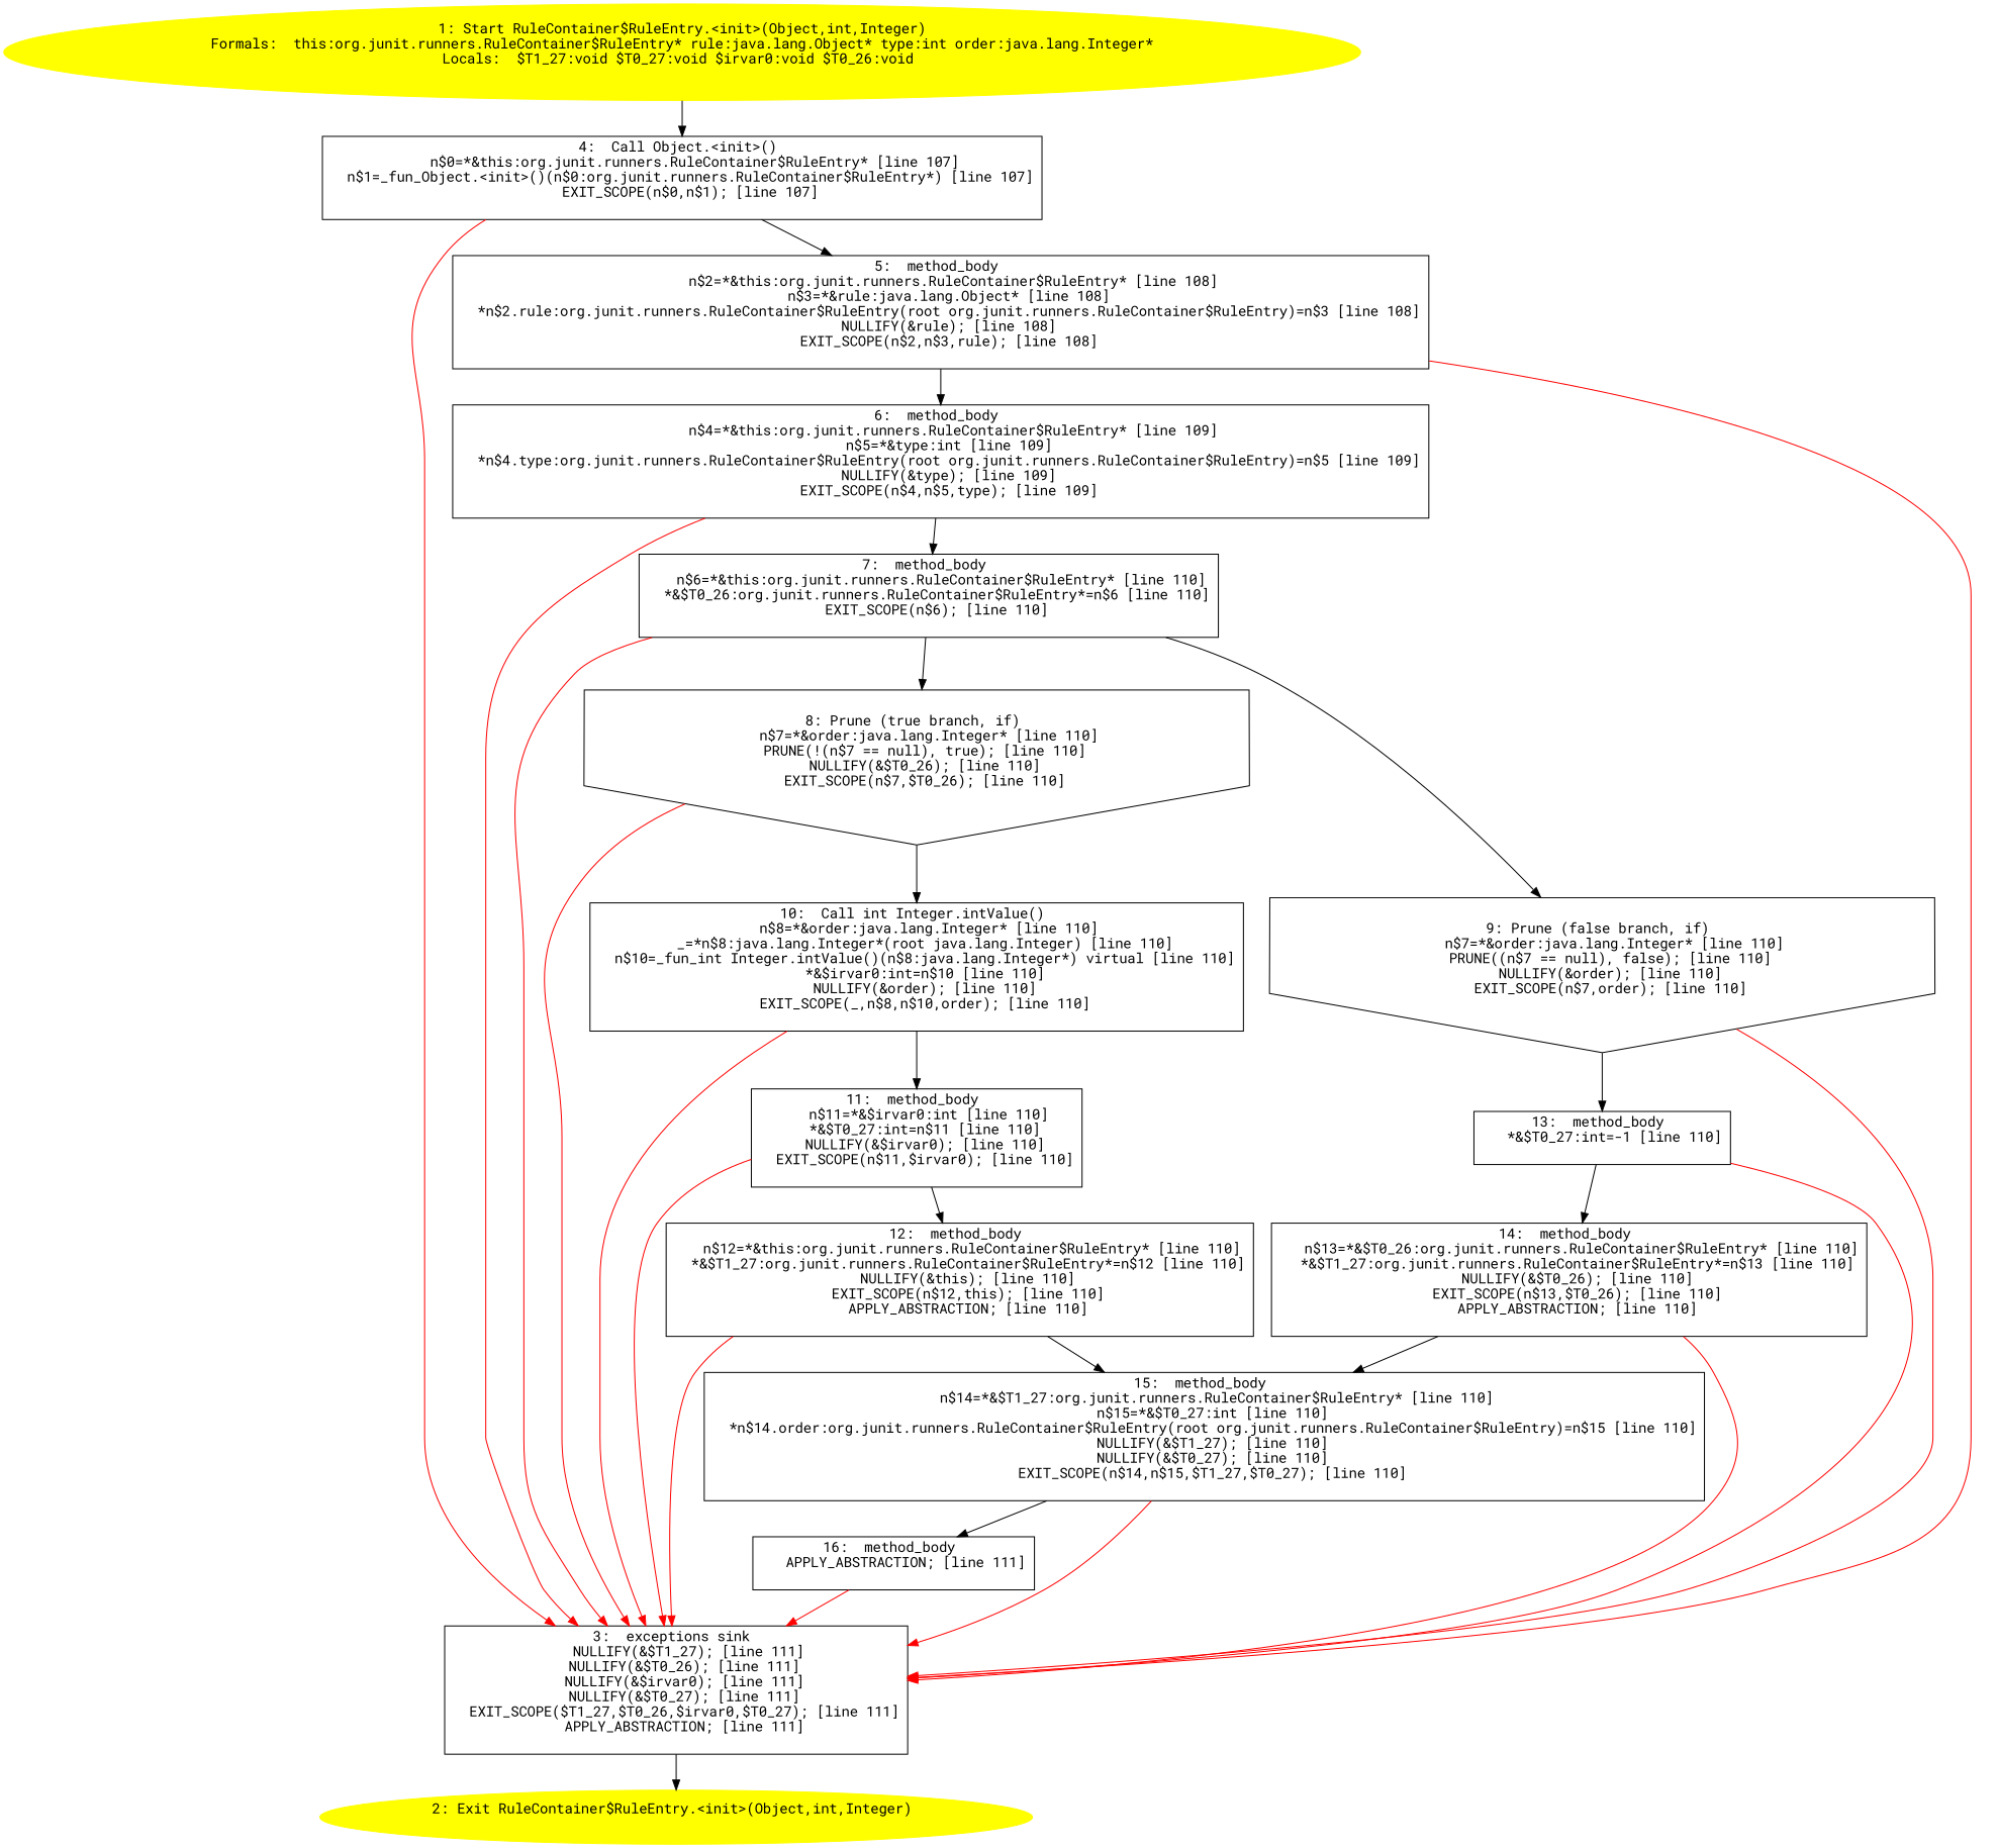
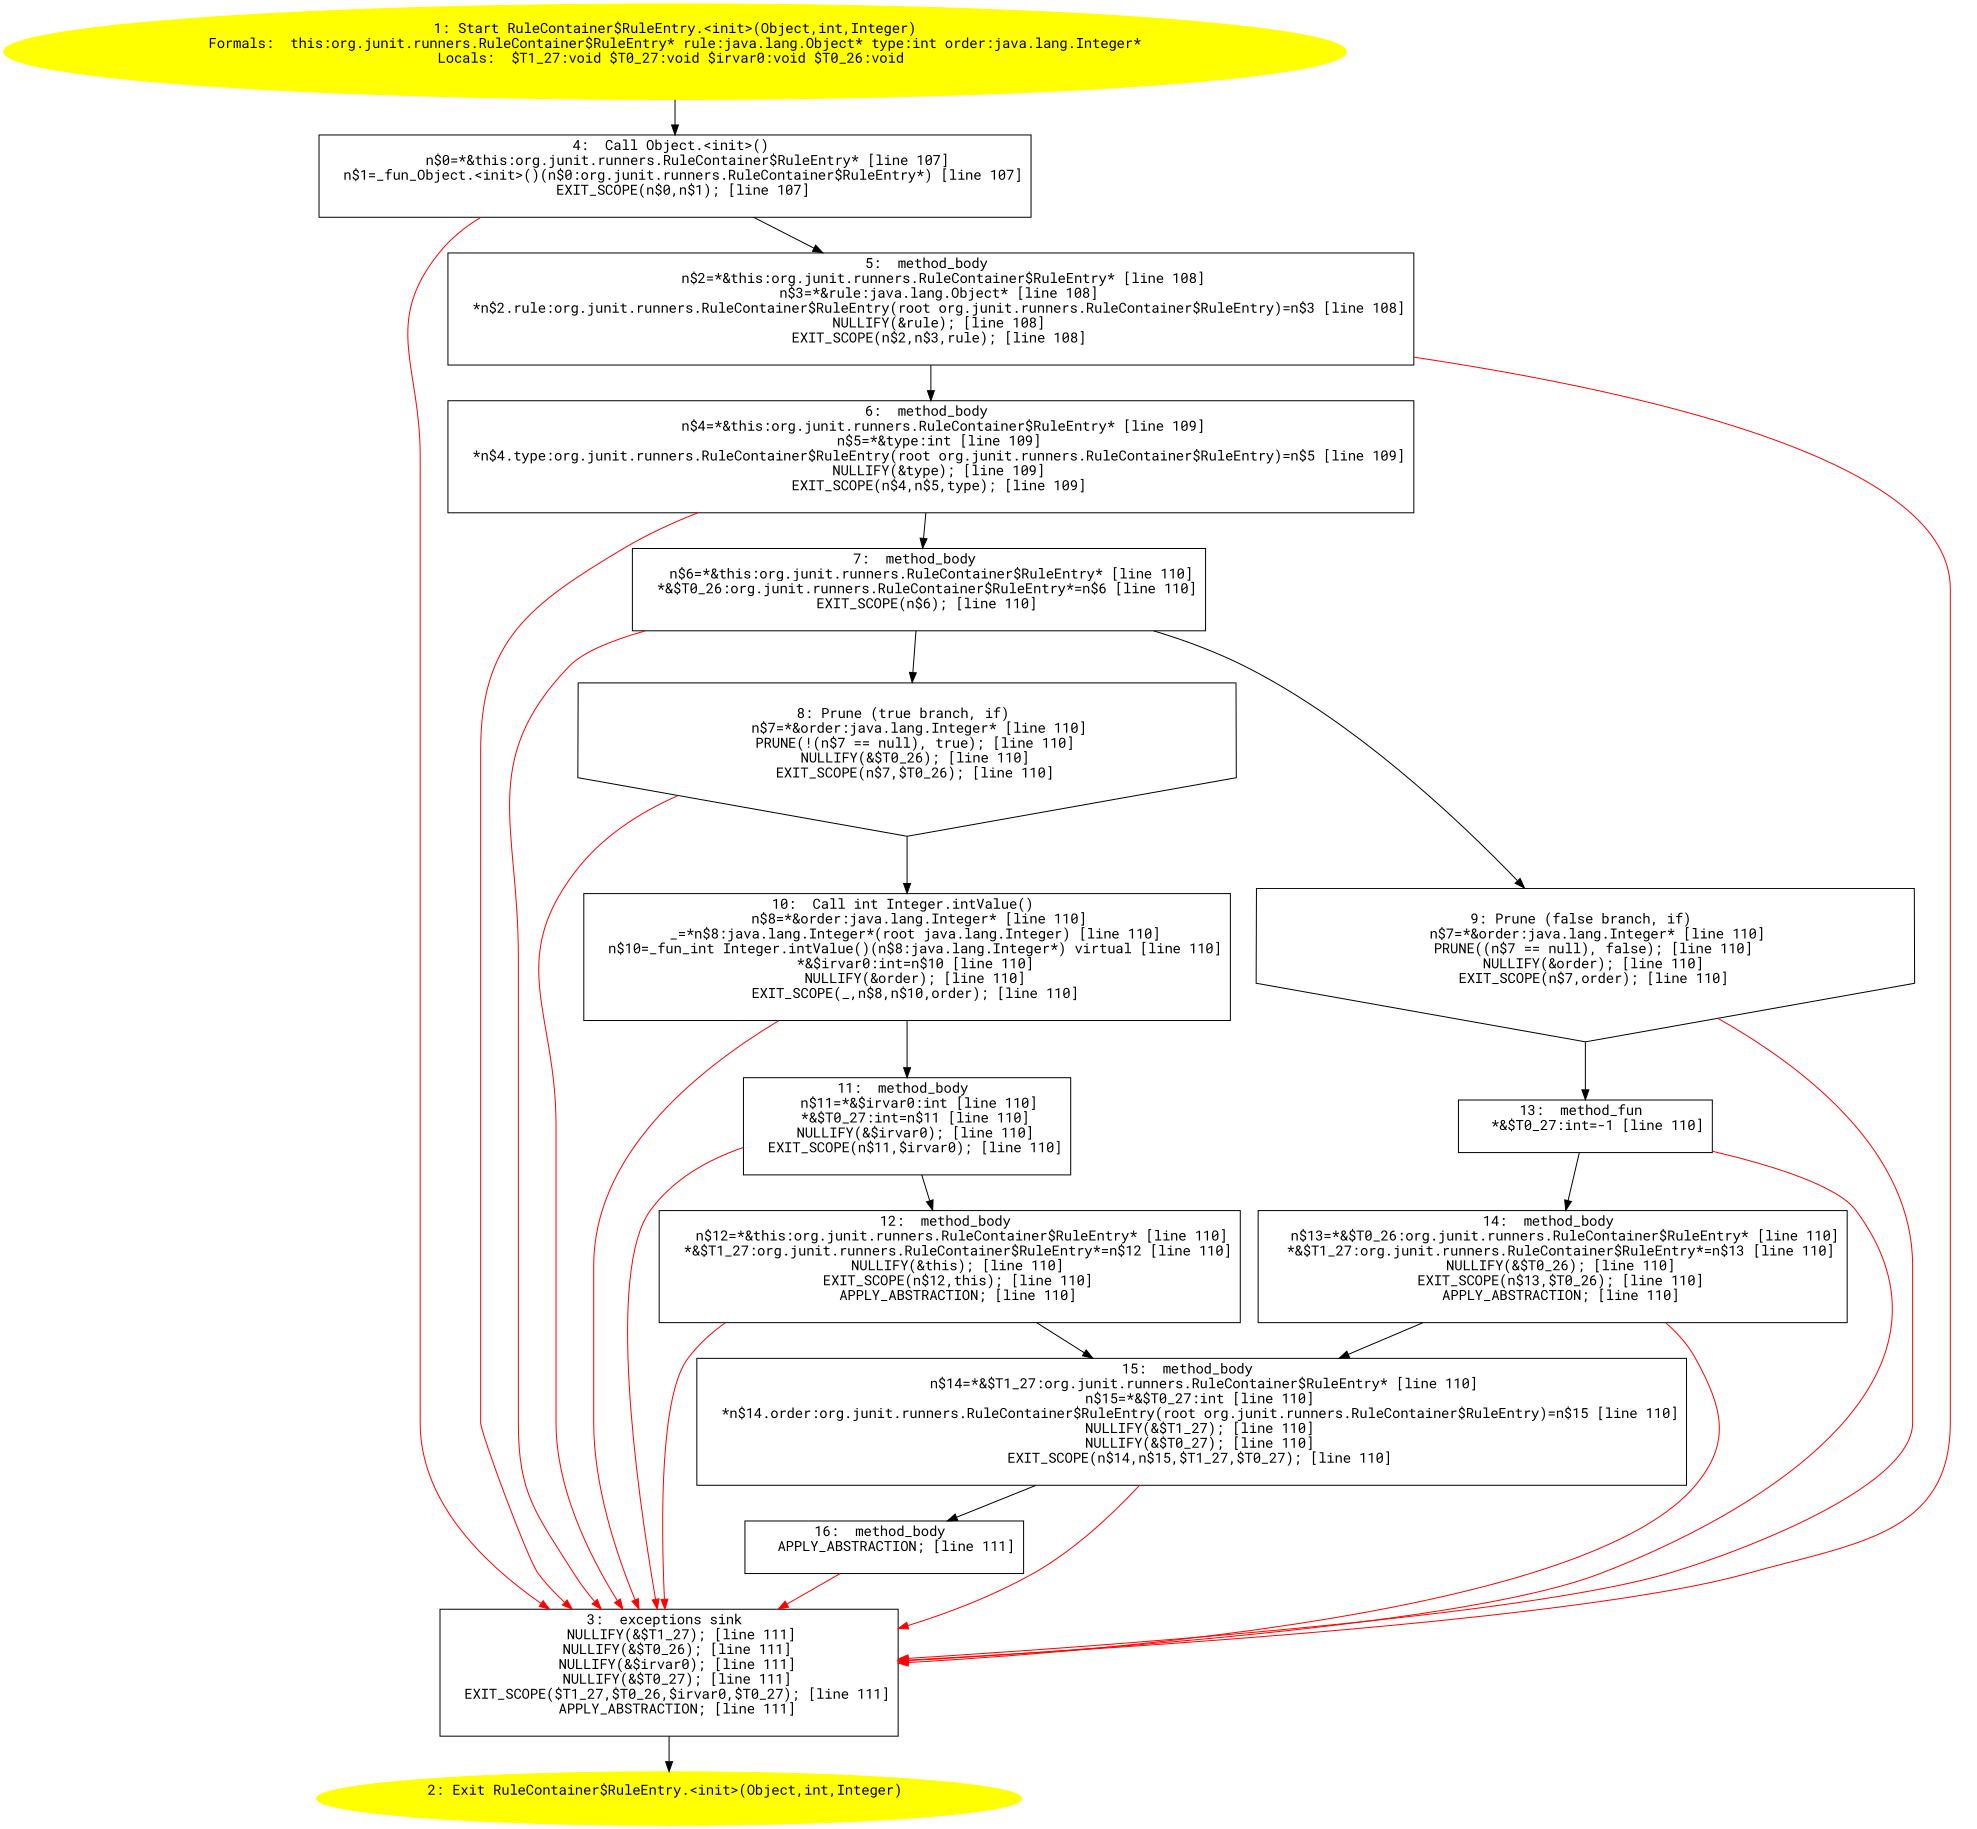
  digraph {
    fontname="Roboto Mono"
    node [fontname="Roboto Mono" shape=box]
    edge [fontname="Roboto Mono"]
    n1 [color=yellow label="1: Start RuleContainer$RuleEntry.<init>(Object,int,Integer)\nFormals:  this:org.junit.runners.RuleContainer$RuleEntry* rule:java.lang.Object* type:int order:java.lang.Integer*\nLocals:  $T1_27:void $T0_27:void $irvar0:void $T0_26:void \n  " style=filled shape=""]
    n2 [label="4:  Call Object.<init>() \n   n$0=*&this:org.junit.runners.RuleContainer$RuleEntry* [line 107]\n  n$1=_fun_Object.<init>()(n$0:org.junit.runners.RuleContainer$RuleEntry*) [line 107]\n  EXIT_SCOPE(n$0,n$1); [line 107]\n "]
    n3 [label="3:  exceptions sink \n   NULLIFY(&$T1_27); [line 111]\n  NULLIFY(&$T0_26); [line 111]\n  NULLIFY(&$irvar0); [line 111]\n  NULLIFY(&$T0_27); [line 111]\n  EXIT_SCOPE($T1_27,$T0_26,$irvar0,$T0_27); [line 111]\n  APPLY_ABSTRACTION; [line 111]\n "]
    n4 [label="5:  method_body \n   n$2=*&this:org.junit.runners.RuleContainer$RuleEntry* [line 108]\n  n$3=*&rule:java.lang.Object* [line 108]\n  *n$2.rule:org.junit.runners.RuleContainer$RuleEntry(root org.junit.runners.RuleContainer$RuleEntry)=n$3 [line 108]\n  NULLIFY(&rule); [line 108]\n  EXIT_SCOPE(n$2,n$3,rule); [line 108]\n "]
    n5 [color=yellow label="2: Exit RuleContainer$RuleEntry.<init>(Object,int,Integer) \n  " style=filled shape=""]
    n6 [label="6:  method_body \n   n$4=*&this:org.junit.runners.RuleContainer$RuleEntry* [line 109]\n  n$5=*&type:int [line 109]\n  *n$4.type:org.junit.runners.RuleContainer$RuleEntry(root org.junit.runners.RuleContainer$RuleEntry)=n$5 [line 109]\n  NULLIFY(&type); [line 109]\n  EXIT_SCOPE(n$4,n$5,type); [line 109]\n "]
    n7 [label="7:  method_body \n   n$6=*&this:org.junit.runners.RuleContainer$RuleEntry* [line 110]\n  *&$T0_26:org.junit.runners.RuleContainer$RuleEntry*=n$6 [line 110]\n  EXIT_SCOPE(n$6); [line 110]\n "]
    n8 [label="8: Prune (true branch, if) \n   n$7=*&order:java.lang.Integer* [line 110]\n  PRUNE(!(n$7 == null), true); [line 110]\n  NULLIFY(&$T0_26); [line 110]\n  EXIT_SCOPE(n$7,$T0_26); [line 110]\n " shape=invhouse]
    n9 [label="9: Prune (false branch, if) \n   n$7=*&order:java.lang.Integer* [line 110]\n  PRUNE((n$7 == null), false); [line 110]\n  NULLIFY(&order); [line 110]\n  EXIT_SCOPE(n$7,order); [line 110]\n " shape=invhouse]
    n10 [label="10:  Call int Integer.intValue() \n   n$8=*&order:java.lang.Integer* [line 110]\n  _=*n$8:java.lang.Integer*(root java.lang.Integer) [line 110]\n  n$10=_fun_int Integer.intValue()(n$8:java.lang.Integer*) virtual [line 110]\n  *&$irvar0:int=n$10 [line 110]\n  NULLIFY(&order); [line 110]\n  EXIT_SCOPE(_,n$8,n$10,order); [line 110]\n "]
-   n11 [label="13:  method_body \n   *&$T0_27:int=-1 [line 110]\n "]
+   n11 [label="13:  method_fun \n   *&$T0_27:int=-1 [line 110]\n "]
    n12 [label="11:  method_body \n   n$11=*&$irvar0:int [line 110]\n  *&$T0_27:int=n$11 [line 110]\n  NULLIFY(&$irvar0); [line 110]\n  EXIT_SCOPE(n$11,$irvar0); [line 110]\n "]
    n13 [label="14:  method_body \n   n$13=*&$T0_26:org.junit.runners.RuleContainer$RuleEntry* [line 110]\n  *&$T1_27:org.junit.runners.RuleContainer$RuleEntry*=n$13 [line 110]\n  NULLIFY(&$T0_26); [line 110]\n  EXIT_SCOPE(n$13,$T0_26); [line 110]\n  APPLY_ABSTRACTION; [line 110]\n "]
    n14 [label="12:  method_body \n   n$12=*&this:org.junit.runners.RuleContainer$RuleEntry* [line 110]\n  *&$T1_27:org.junit.runners.RuleContainer$RuleEntry*=n$12 [line 110]\n  NULLIFY(&this); [line 110]\n  EXIT_SCOPE(n$12,this); [line 110]\n  APPLY_ABSTRACTION; [line 110]\n "]
    n15 [label="15:  method_body \n   n$14=*&$T1_27:org.junit.runners.RuleContainer$RuleEntry* [line 110]\n  n$15=*&$T0_27:int [line 110]\n  *n$14.order:org.junit.runners.RuleContainer$RuleEntry(root org.junit.runners.RuleContainer$RuleEntry)=n$15 [line 110]\n  NULLIFY(&$T1_27); [line 110]\n  NULLIFY(&$T0_27); [line 110]\n  EXIT_SCOPE(n$14,n$15,$T1_27,$T0_27); [line 110]\n "]
    n16 [label="16:  method_body \n   APPLY_ABSTRACTION; [line 111]\n "]
    n1 -> n2
    n2 -> n3 [color=red]
    n2 -> n4
    n3 -> n5
    n4 -> n3 [color=red]
    n4 -> n6
    n6 -> n3 [color=red]
    n6 -> n7
    n7 -> n3 [color=red]
    n7 -> n8
    n7 -> n9
    n8 -> n3 [color=red]
    n8 -> n10
    n9 -> n3 [color=red]
    n9 -> n11
    n10 -> n3 [color=red]
    n10 -> n12
    n11 -> n3 [color=red]
    n11 -> n13
    n12 -> n3 [color=red]
    n12 -> n14
    n13 -> n3 [color=red]
    n13 -> n15
    n14 -> n3 [color=red]
    n14 -> n15
    n15 -> n3 [color=red]
    n15 -> n16
    n16 -> n3 [color=red]
  }
